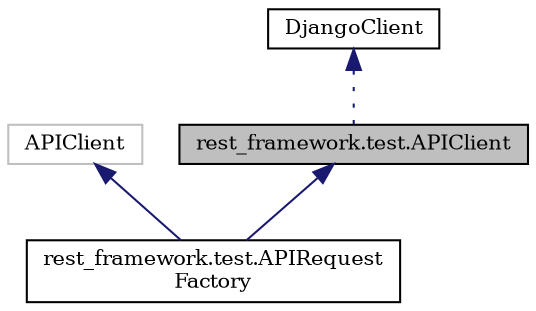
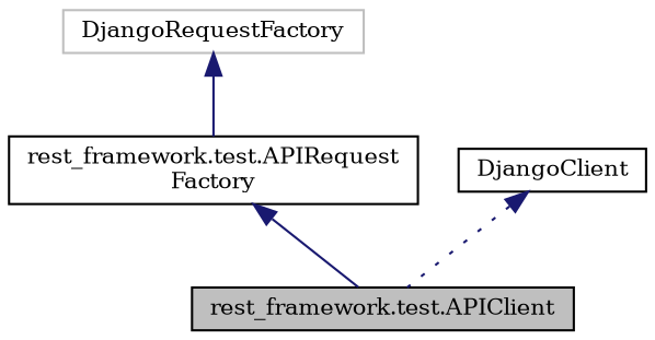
  digraph {
    fontname="DejaVu Serif"
    node [color=black fillcolor=white fontname="DejaVu Serif" fontsize=10 shape=record style=filled]
    edge [color=midnightblue dir=back fontname="DejaVu Serif" fontsize=10 labelfontname=Helvetica labelfontsize=10 style=solid]
    n1 [fillcolor=grey75 fontcolor=black height=0.2 label="rest_framework.test.APIClient" width=0.4]
    n2 [height=0.2 label="rest_framework.test.APIRequest\lFactory" width=0.4]
-   n3 [color=grey75 height=0.2 label=APIClient width=0.4]
+   n3 [color=grey75 height=0.2 label=DjangoRequestFactory width=0.4]
    n4 [height=0.2 label=DjangoClient width=0.4]
-   n1 -> n2
+   n2 -> n1
    n3 -> n2
    n4 -> n1 [style=dotted]
  }
